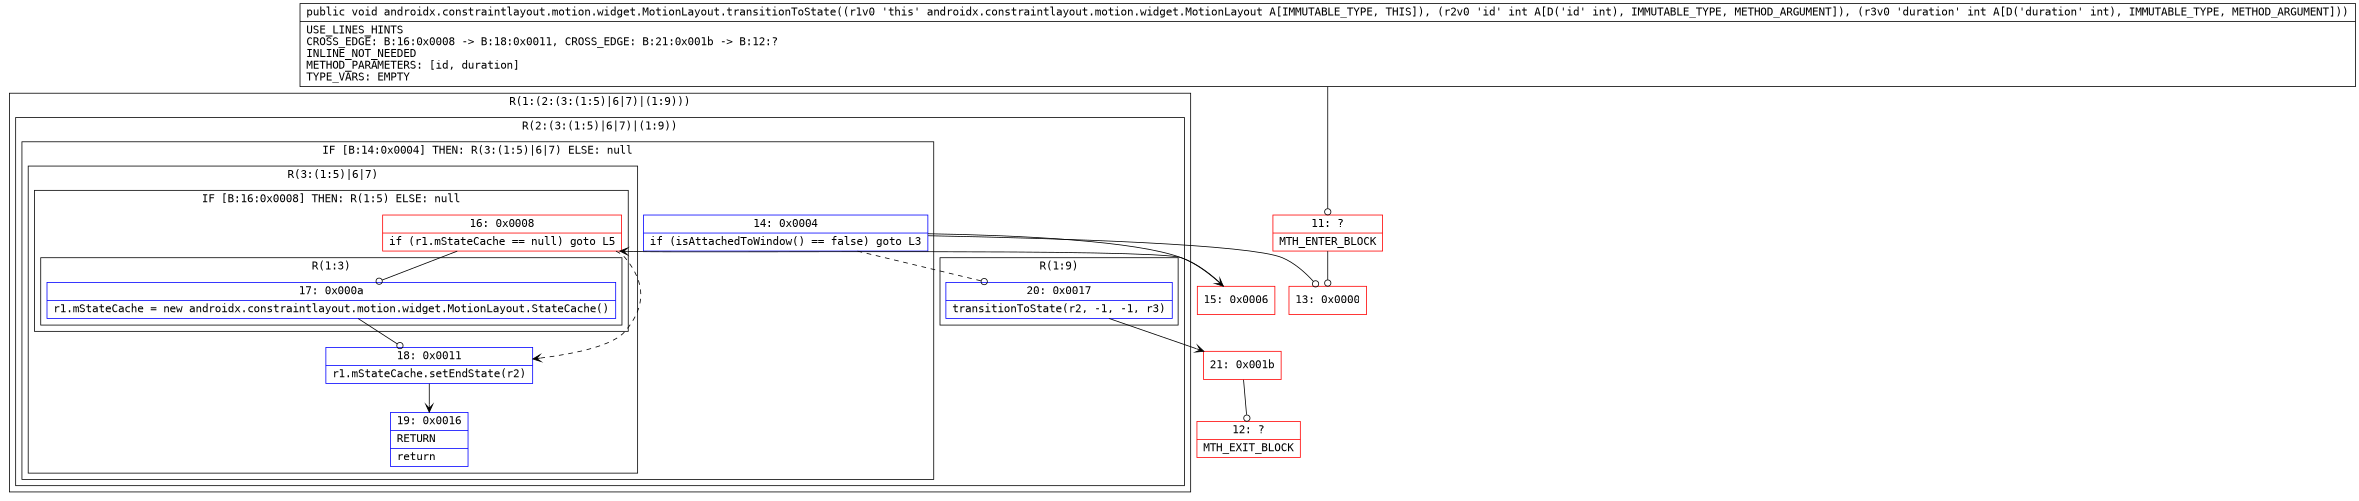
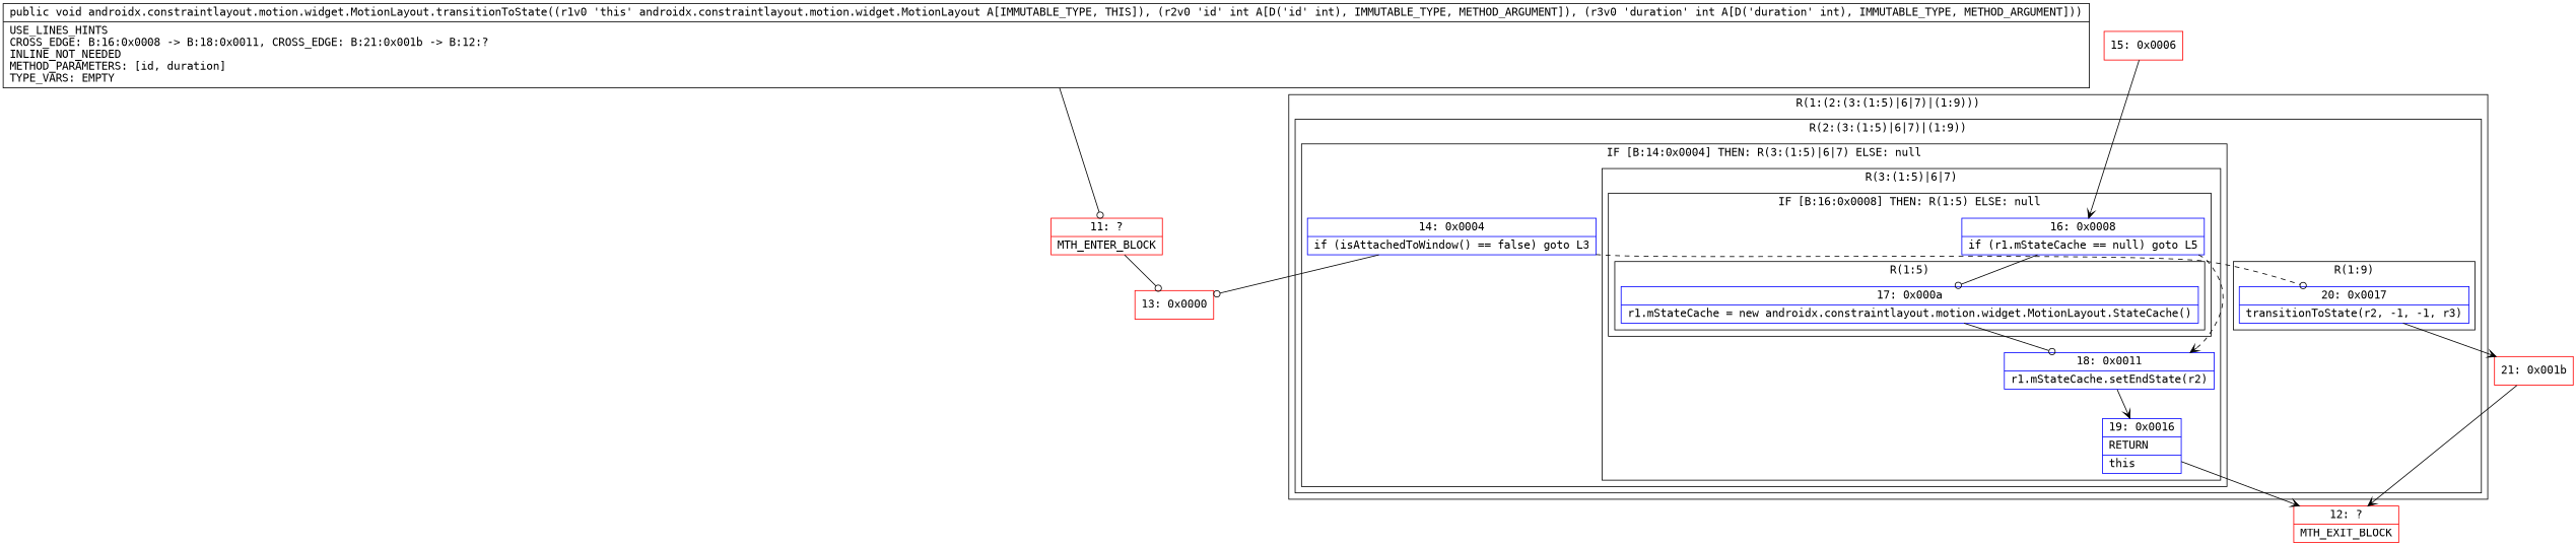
  digraph {
    fontname="DejaVu Sans Mono"
    node [color=blue fontname="DejaVu Sans Mono" shape=record]
    edge [arrowhead=vee fontname="DejaVu Sans Mono"]
    n1 [label="{17\:\ 0x000a|r1.mStateCache = new androidx.constraintlayout.motion.widget.MotionLayout.StateCache()\l}"]
-   n2 [color=red label="{16\:\ 0x0008|if (r1.mStateCache == null) goto L5\l}"]
+   n2 [label="{16\:\ 0x0008|if (r1.mStateCache == null) goto L5\l}"]
    n3 [label="{18\:\ 0x0011|r1.mStateCache.setEndState(r2)\l}"]
-   n4 [label="{19\:\ 0x0016|RETURN\l|return\l}"]
+   n4 [label="{19\:\ 0x0016|RETURN\l|this\l}"]
    n5 [label="{14\:\ 0x0004|if (isAttachedToWindow() == false) goto L3\l}"]
    n6 [label="{20\:\ 0x0017|transitionToState(r2, \-1, \-1, r3)\l}"]
    n7 [color=red label="{12\:\ ?|MTH_EXIT_BLOCK\l}"]
    n8 [color=red label="{15\:\ 0x0006}"]
    n9 [color=red label="{13\:\ 0x0000}"]
    n10 [color=red label="{21\:\ 0x001b}"]
    n11 [color=red label="{11\:\ ?|MTH_ENTER_BLOCK\l}"]
    n12 [label="{public void androidx.constraintlayout.motion.widget.MotionLayout.transitionToState((r1v0 'this' androidx.constraintlayout.motion.widget.MotionLayout A[IMMUTABLE_TYPE, THIS]), (r2v0 'id' int A[D('id' int), IMMUTABLE_TYPE, METHOD_ARGUMENT]), (r3v0 'duration' int A[D('duration' int), IMMUTABLE_TYPE, METHOD_ARGUMENT]))  | USE_LINES_HINTS\lCROSS_EDGE: B:16:0x0008 \-\> B:18:0x0011, CROSS_EDGE: B:21:0x001b \-\> B:12:?\lINLINE_NOT_NEEDED\lMETHOD_PARAMETERS: [id, duration]\lTYPE_VARS: EMPTY\l}" color=""]
    subgraph cluster_1 {
      label="R(1:(2:(3:(1:5)|6|7)|(1:9)))"
      subgraph cluster_2 {
        label="R(2:(3:(1:5)|6|7)|(1:9))"
        subgraph cluster_3 {
          label="IF [B:14:0x0004] THEN: R(3:(1:5)|6|7) ELSE: null"
          n5
          subgraph cluster_4 {
            label="R(3:(1:5)|6|7)"
            n3
            n4
            subgraph cluster_5 {
              label="IF [B:16:0x0008] THEN: R(1:5) ELSE: null"
              n2
              subgraph cluster_6 {
-               label="R(1:3)"
+               label="R(1:5)"
                n1
              }
            }
          }
        }
        subgraph cluster_7 {
          label="R(1:9)"
          n6
        }
      }
    }
    n1 -> n3 [arrowhead=odot]
    n2 -> n1 [arrowhead=odot]
    n2 -> n3 [style=dashed]
    n3 -> n4
+   n4 -> n7
    n5 -> n6 [arrowhead=odot style=dashed]
-   n5 -> n8
    n5 -> n9 [arrowhead=odot]
    n6 -> n10
    n8 -> n2
-   n10 -> n7 [arrowhead=odot]
+   n10 -> n7
    n11 -> n9 [arrowhead=odot]
    n12 -> n11 [arrowhead=odot]
  }
